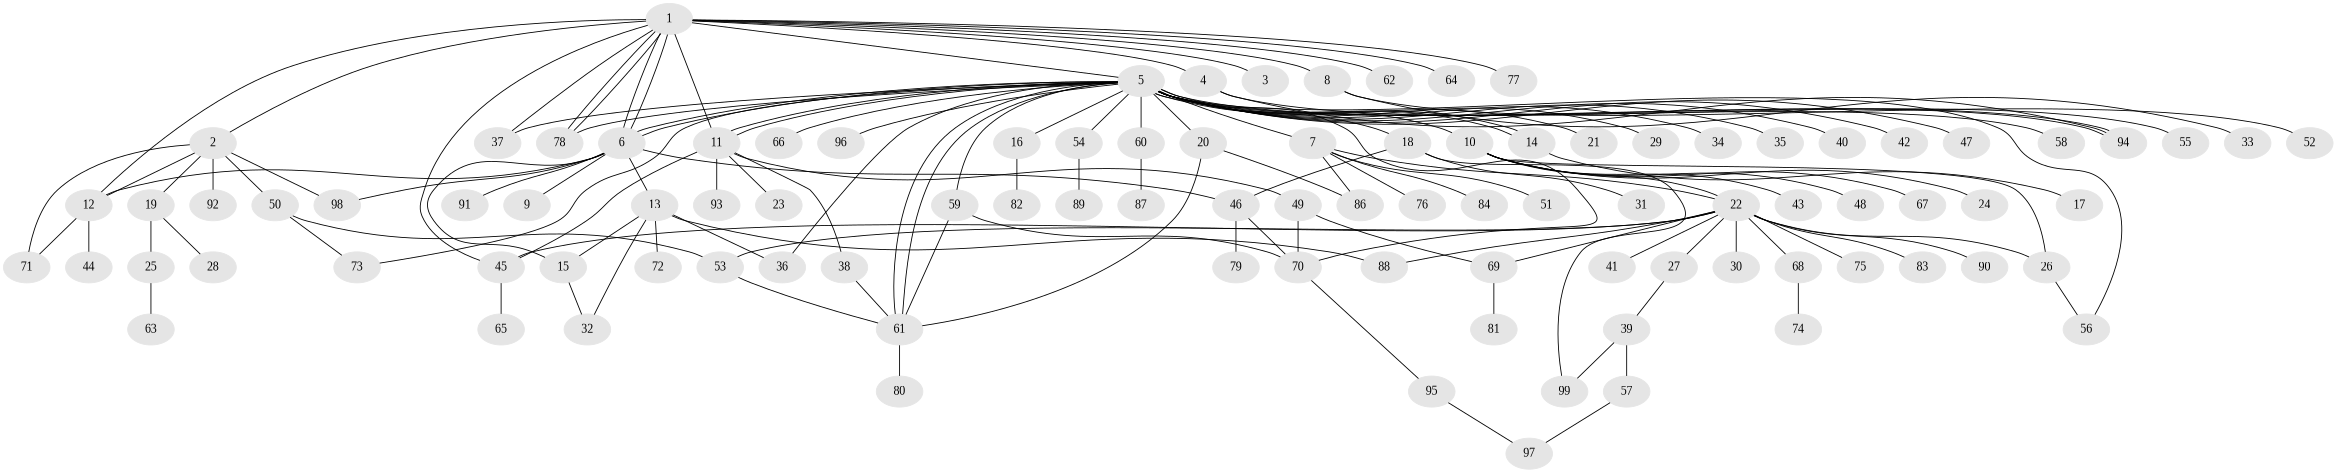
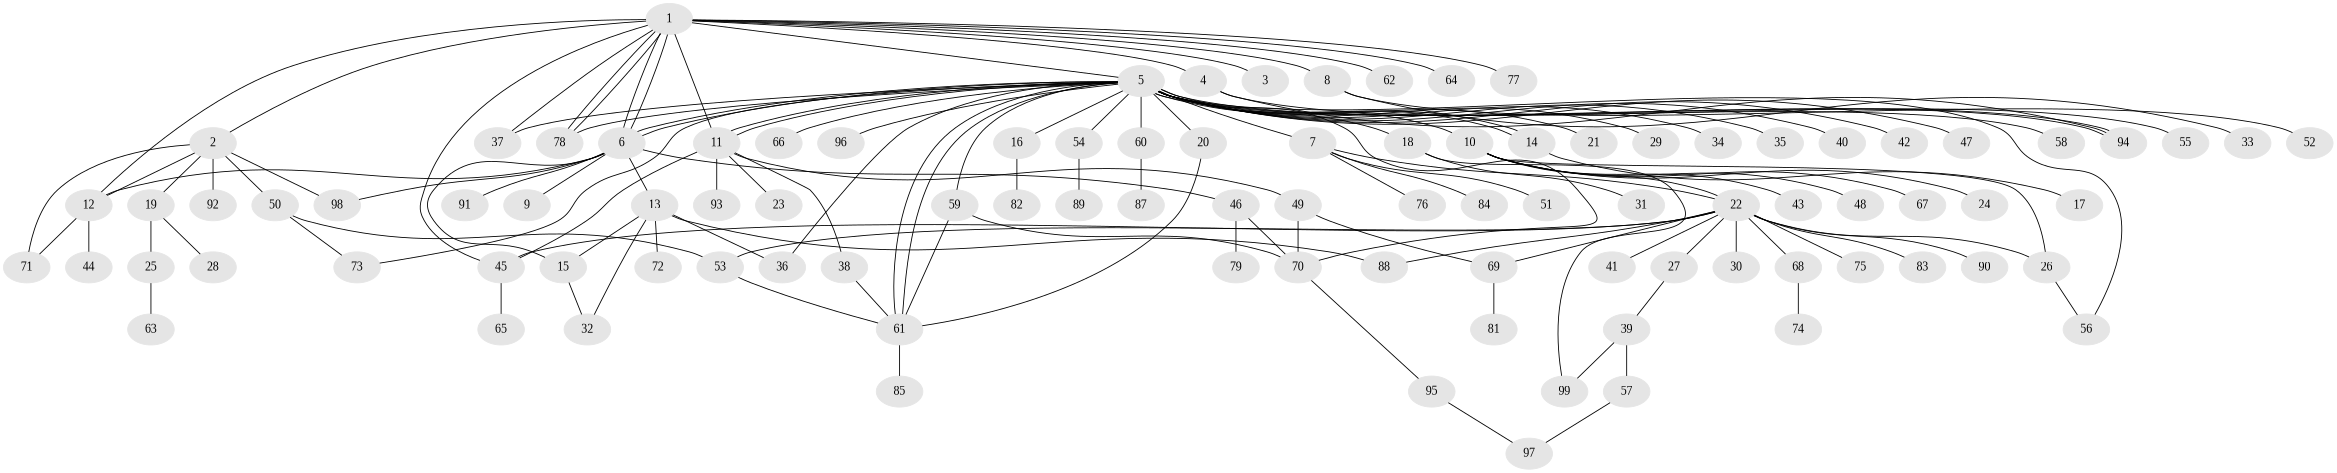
  graph {
    fontname="Liberation Serif"
    node [color=gray90 fontname="Liberation Serif" style=filled]
    edge [fontname="Liberation Serif"]
    1
    2
    3
    4
    5
    6
    8
    11
    12
    37
    45
    62
    64
    77
    78
    19
    50
    71
    92
    98
    55
    94
    7
    10
    14
    16
    18
    20
    21
    29
    34
    35
    36
    40
    42
    47
    54
    56
    58
    59
    60
    61
    66
    70
    73
    96
    9
    13
    15
    46
    91
    33
    52
    23
    38
    49
    93
    44
    65
    25
    28
    53
    22
    51
    76
    84
-   86
    24
    26
    43
    48
    67
    17
    82
    31
    99
    89
    87
-   80
+   80 [label=85]
    95
    32
    72
    88
    79
    27
    30
    41
    68
    69
    75
    83
    90
    63
    39
    74
    81
    57
    97
    1 -- 2
    1 -- 3
    1 -- 4
    1 -- 5
    1 -- 6
    1 -- 6
    1 -- 8
    1 -- 11
    1 -- 12
    1 -- 37
    1 -- 45
    1 -- 62
    1 -- 64
    1 -- 77
    1 -- 78
    1 -- 78
    2 -- 12
    2 -- 19
    2 -- 50
    2 -- 71
    2 -- 92
    2 -- 98
    4 -- 55
    4 -- 94
    5 -- 6
    5 -- 6
    5 -- 11
    5 -- 11
    5 -- 37
    5 -- 78
    5 -- 94
    5 -- 94
    5 -- 7
    5 -- 10
    5 -- 14
    5 -- 14
    5 -- 16
    5 -- 18
    5 -- 20
    5 -- 21
    5 -- 29
    5 -- 34
    5 -- 35
    5 -- 36
    5 -- 40
    5 -- 42
    5 -- 47
    5 -- 54
    5 -- 56
    5 -- 58
    5 -- 59
    5 -- 60
    5 -- 61
    5 -- 61
    5 -- 66
    5 -- 70
    5 -- 73
    5 -- 96
    6 -- 12
    6 -- 98
    6 -- 9
    6 -- 13
    6 -- 15
    6 -- 46
    6 -- 91
    8 -- 33
    8 -- 52
    11 -- 45
    11 -- 23
    11 -- 38
    11 -- 49
    11 -- 93
    12 -- 71
    12 -- 44
    45 -- 65
    19 -- 25
    19 -- 28
    50 -- 73
    50 -- 53
    7 -- 22
    7 -- 51
    7 -- 76
    7 -- 84
-   7 -- 86
    10 -- 22
    10 -- 24
    10 -- 26
    10 -- 43
    10 -- 48
    10 -- 67
    14 -- 17
    16 -- 82
-   18 -- 46
    18 -- 31
    18 -- 99
    20 -- 61
-   20 -- 86
    54 -- 89
    59 -- 61
    59 -- 70
    60 -- 87
    61 -- 80
    70 -- 95
    13 -- 36
    13 -- 15
    13 -- 32
    13 -- 72
    13 -- 88
    15 -- 32
    46 -- 70
    46 -- 79
    38 -- 61
    49 -- 70
    49 -- 69
    25 -- 63
    53 -- 61
    22 -- 45
    22 -- 53
    22 -- 26
    22 -- 88
    22 -- 27
    22 -- 30
    22 -- 41
    22 -- 68
    22 -- 69
    22 -- 75
    22 -- 83
    22 -- 90
    26 -- 56
    95 -- 97
    27 -- 39
    68 -- 74
    69 -- 81
    39 -- 99
    39 -- 57
    57 -- 97
  }
